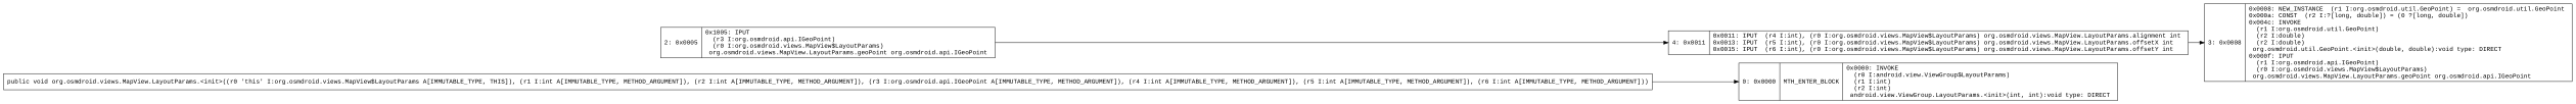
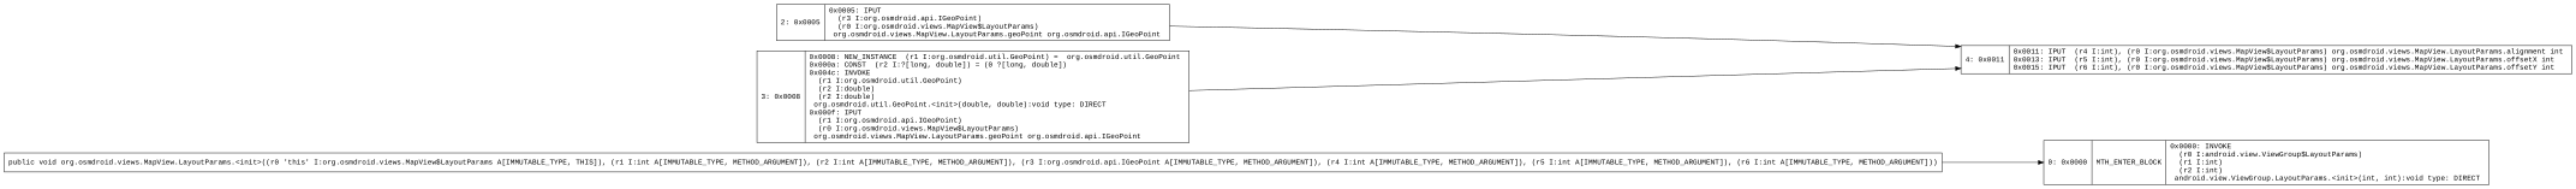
  digraph {
    fontname="Liberation Mono"
    rankdir=LR
    node [fontname="Liberation Mono" shape=record]
    edge [fontname="Liberation Mono"]
    n1 [label="{0\:\ 0x0000|MTH_ENTER_BLOCK\l|0x0000: INVOKE  \l  (r0 I:android.view.ViewGroup$LayoutParams)\l  (r1 I:int)\l  (r2 I:int)\l android.view.ViewGroup.LayoutParams.\<init\>(int, int):void type: DIRECT \l}"]
-   n2 [label="{2\:\ 0x0005|0x1005: IPUT  \l  (r3 I:org.osmdroid.api.IGeoPoint)\l  (r0 I:org.osmdroid.views.MapView$LayoutParams)\l org.osmdroid.views.MapView.LayoutParams.geoPoint org.osmdroid.api.IGeoPoint \l}"]
+   n2 [label="{2\:\ 0x0005|0x0005: IPUT  \l  (r3 I:org.osmdroid.api.IGeoPoint)\l  (r0 I:org.osmdroid.views.MapView$LayoutParams)\l org.osmdroid.views.MapView.LayoutParams.geoPoint org.osmdroid.api.IGeoPoint \l}"]
    n3 [label="{4\:\ 0x0011|0x0011: IPUT  (r4 I:int), (r0 I:org.osmdroid.views.MapView$LayoutParams) org.osmdroid.views.MapView.LayoutParams.alignment int \l0x0013: IPUT  (r5 I:int), (r0 I:org.osmdroid.views.MapView$LayoutParams) org.osmdroid.views.MapView.LayoutParams.offsetX int \l0x0015: IPUT  (r6 I:int), (r0 I:org.osmdroid.views.MapView$LayoutParams) org.osmdroid.views.MapView.LayoutParams.offsetY int \l}"]
    n4 [label="{3\:\ 0x0008|0x0008: NEW_INSTANCE  (r1 I:org.osmdroid.util.GeoPoint) =  org.osmdroid.util.GeoPoint \l0x000a: CONST  (r2 I:?[long, double]) = (0 ?[long, double]) \l0x004c: INVOKE  \l  (r1 I:org.osmdroid.util.GeoPoint)\l  (r2 I:double)\l  (r2 I:double)\l org.osmdroid.util.GeoPoint.\<init\>(double, double):void type: DIRECT \l0x000f: IPUT  \l  (r1 I:org.osmdroid.api.IGeoPoint)\l  (r0 I:org.osmdroid.views.MapView$LayoutParams)\l org.osmdroid.views.MapView.LayoutParams.geoPoint org.osmdroid.api.IGeoPoint \l}"]
    n5 [label="{public void org.osmdroid.views.MapView.LayoutParams.\<init\>((r0 'this' I:org.osmdroid.views.MapView$LayoutParams A[IMMUTABLE_TYPE, THIS]), (r1 I:int A[IMMUTABLE_TYPE, METHOD_ARGUMENT]), (r2 I:int A[IMMUTABLE_TYPE, METHOD_ARGUMENT]), (r3 I:org.osmdroid.api.IGeoPoint A[IMMUTABLE_TYPE, METHOD_ARGUMENT]), (r4 I:int A[IMMUTABLE_TYPE, METHOD_ARGUMENT]), (r5 I:int A[IMMUTABLE_TYPE, METHOD_ARGUMENT]), (r6 I:int A[IMMUTABLE_TYPE, METHOD_ARGUMENT])) }"]
    n2 -> n3
-   n3 -> n4
+   n4 -> n3
    n5 -> n1
  }
